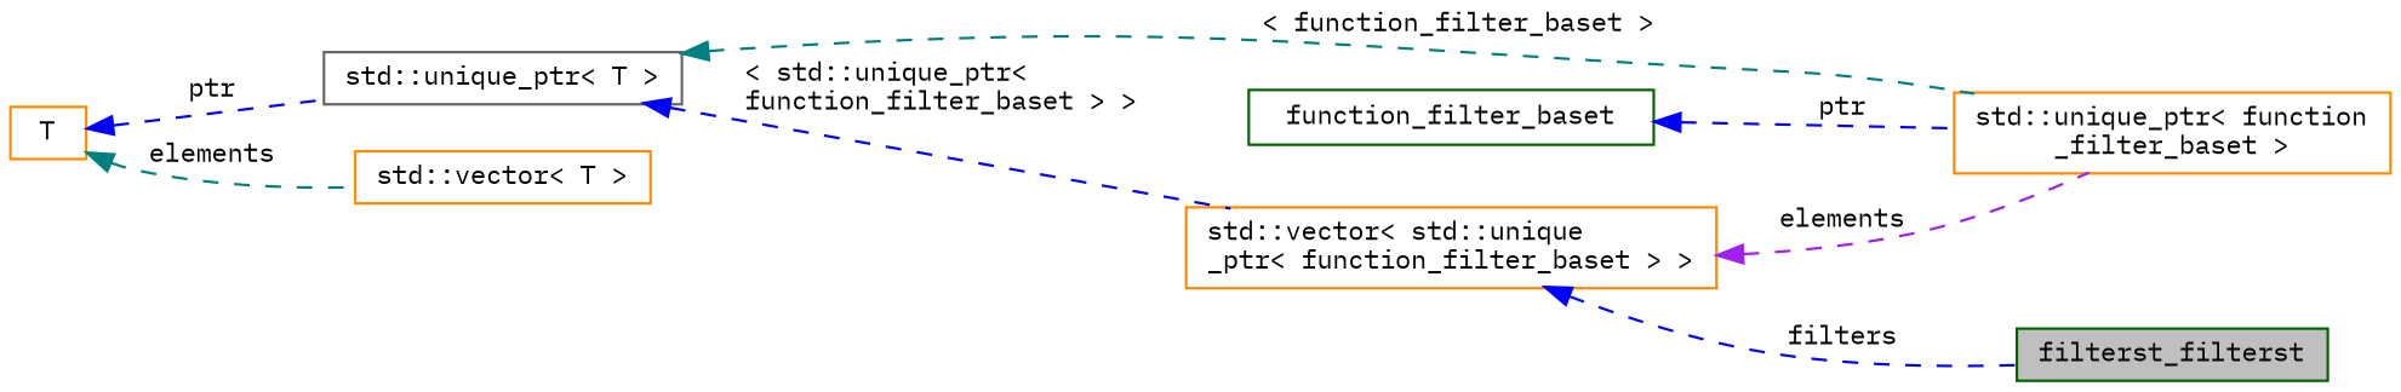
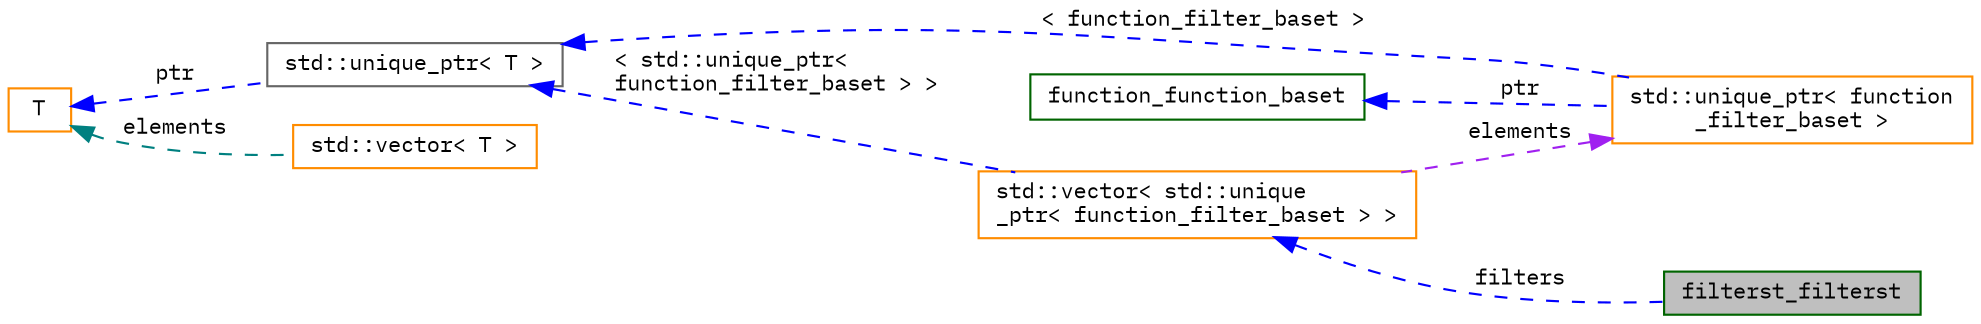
  digraph {
    fontname="IBM Plex Mono"
    rankdir=LR
    node [color=darkorange fontname="IBM Plex Mono" fontsize=10 shape=record]
    edge [color=blue dir=back fontname="IBM Plex Mono" fontsize=10 labelfontname=Helvetica labelfontsize=10 style=dashed]
    n1 [color=darkgreen fillcolor=grey75 fontcolor=black height=0.2 label=filterst_filterst style=filled width=0.4]
    n2 [height=0.2 label="std::vector\< std::unique\l_ptr\< function_filter_baset \> \>" width=0.4]
    n3 [height=0.2 label="std::unique_ptr\< function\l_filter_baset \>" width=0.4]
-   n4 [color=darkgreen height=0.2 label=function_filter_baset width=0.4]
+   n4 [color=darkgreen height=0.2 label=function_function_baset width=0.4]
    n5 [color=gray40 height=0.2 label="std::unique_ptr\< T \>" width=0.4]
    n6 [height=0.2 label=T width=0.4]
    n7 [height=0.2 label="std::vector\< T \>" width=0.4]
    n2 -> n1 [label=" filters"]
-   n2 -> n3 [color=purple label=" elements"]
+   n3 -> n2 [color=purple label=" elements"]
    n4 -> n3 [label=" ptr"]
    n5 -> n2 [label=" \< std::unique_ptr\<\l function_filter_baset \> \>"]
-   n5 -> n3 [color=teal label=" \< function_filter_baset \>"]
+   n5 -> n3 [label=" \< function_filter_baset \>"]
    n6 -> n5 [label=" ptr"]
    n6 -> n7 [color=teal label=" elements"]
  }
